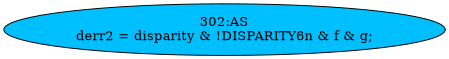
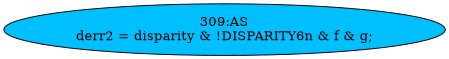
  strict digraph {
-   n1 [ast="<pyverilog.vparser.ast.Assign object at 0x7f14ceeea090>" def_var="['derr2']" fillcolor=deepskyblue label="302:AS\nderr2 = disparity & !DISPARITY6n & f & g;" statements="[]" style=filled typ=Assign use_var="['disparity', 'DISPARITY6n', 'f', 'g']"]
+   n1 [ast="<pyverilog.vparser.ast.Assign object at 0x7f14ceeea090>" def_var="['derr2']" fillcolor=deepskyblue label="309:AS\nderr2 = disparity & !DISPARITY6n & f & g;" statements="[]" style=filled typ=Assign use_var="['disparity', 'DISPARITY6n', 'f', 'g']"]
  }
